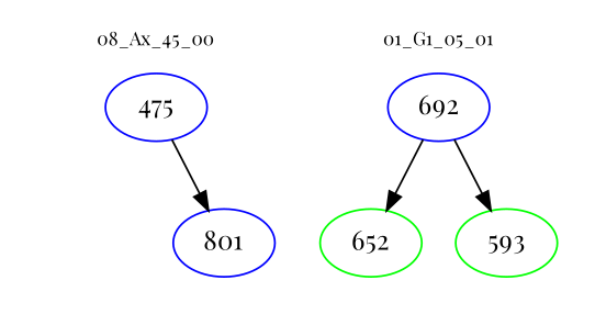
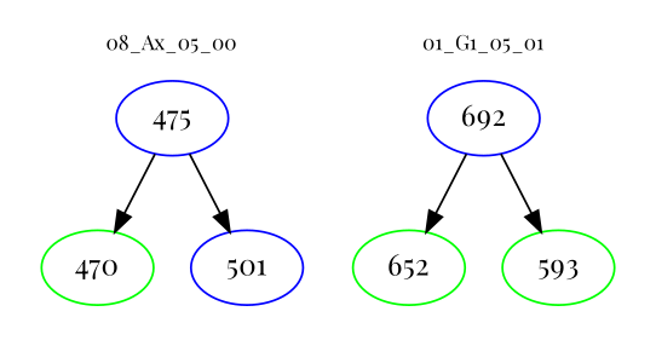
  digraph {
    fontname="Playfair Display"
    node [color=blue fontname="Playfair Display"]
    edge [color=black fontname="Playfair Display"]
    n1 [label=475]
-   n3 [label=801]
+   n2 [color=green label=470]
+   n3 [label=501]
    n4 [label=692]
    n5 [color=green label=652]
    n6 [color=green label=593]
    subgraph cluster_1 {
      color=white
      fontsize=10
-     label="08_Ax_45_00"
+     label="08_Ax_05_00"
      n1
+     n2
      n3
    }
    subgraph cluster_2 {
      color=white
      fontsize=10
      label="01_G1_05_01"
      n4
      n5
      n6
    }
+   n1 -> n2
    n1 -> n3
    n4 -> n5
    n4 -> n6
  }
